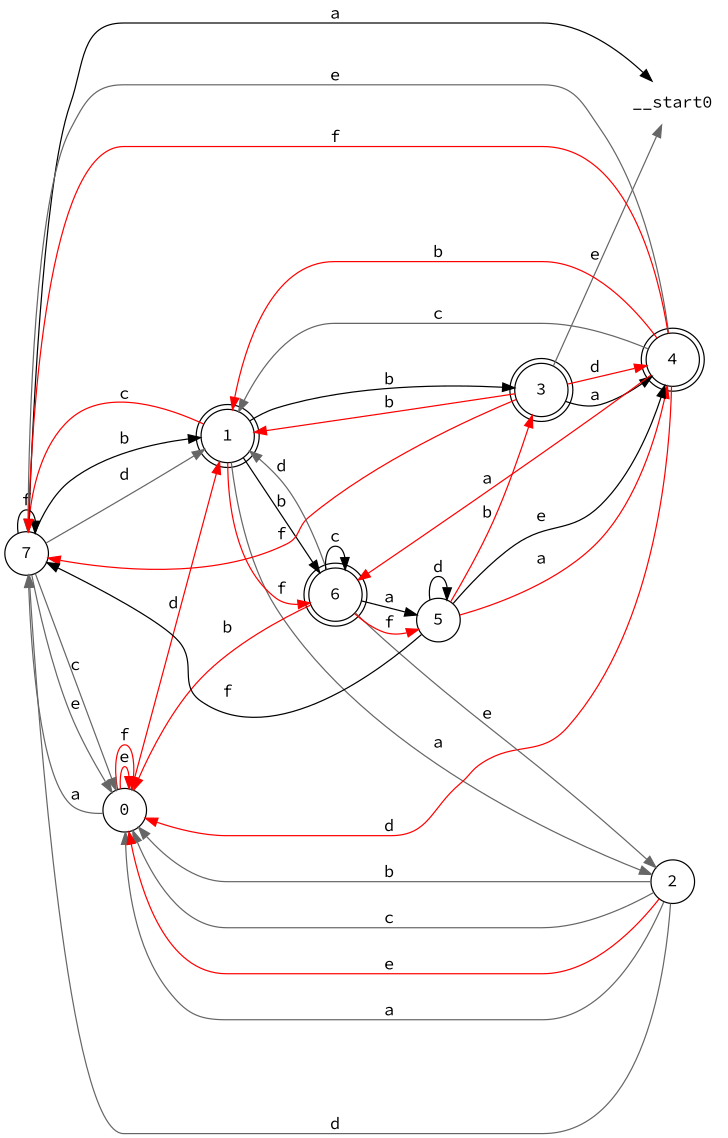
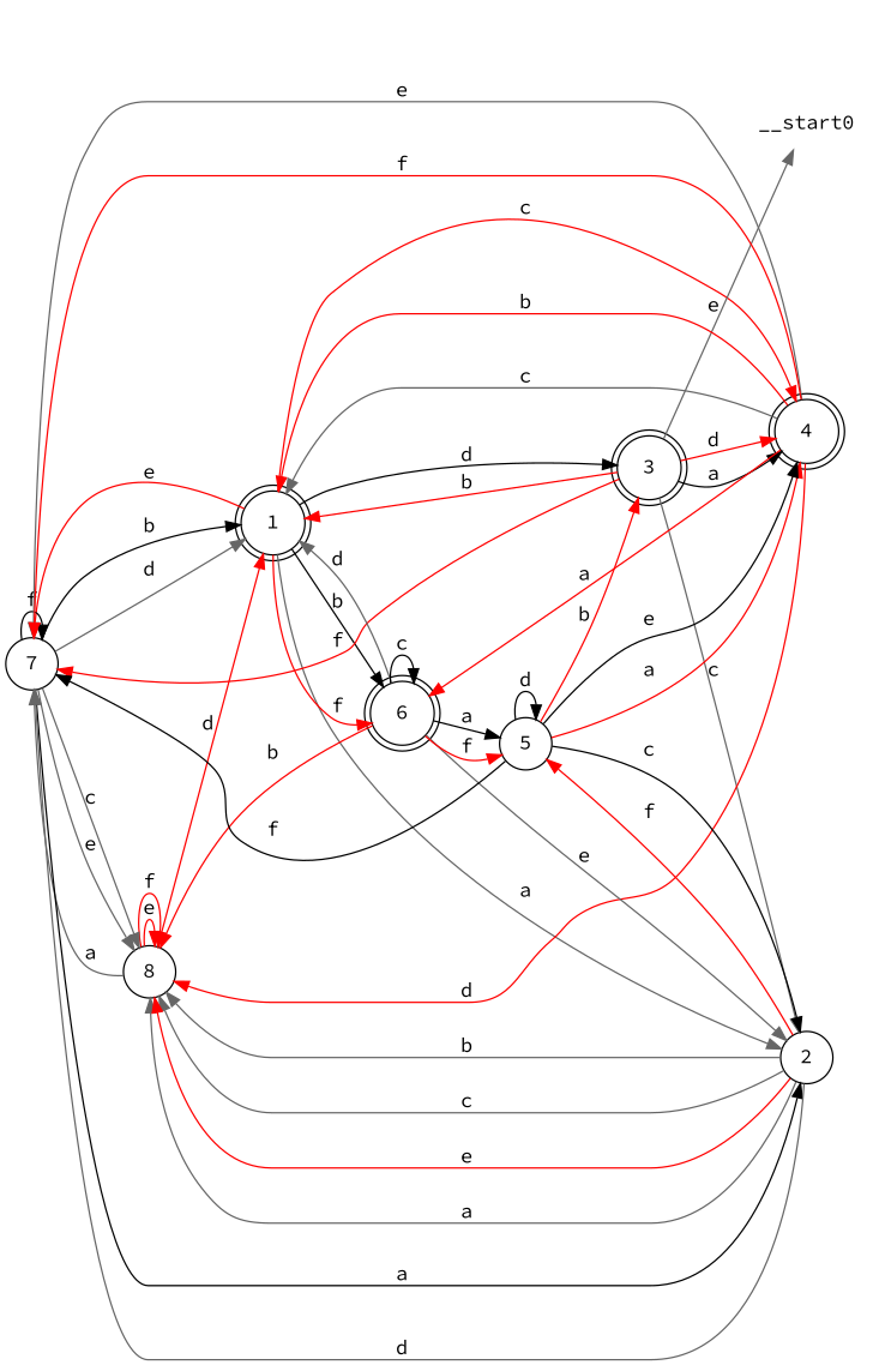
  digraph {
    fontname="Source Code Pro"
    rankdir=LR
    node [fontname="Source Code Pro" shape=circle color=black fillcolor=white style=filled]
    edge [color=red fontname="Source Code Pro"]
    __start0 [shape=none color="" fillcolor="" style=""]
-   n2 [label=0]
+   n2 [label=8]
    n3 [label=1 shape=doublecircle style="rounded,filled"]
    n4 [label=7]
    n5 [label=2]
    n6 [label=3 shape=doublecircle style="rounded,filled"]
    n7 [label=4 shape=doublecircle style="rounded,filled"]
    n8 [label=6 shape=doublecircle style="rounded,filled"]
    n9 [label=5]
    n2 -> n2 [label=e]
    n2 -> n2 [label=f]
    n2 -> n3 [label=d]
    n2 -> n4 [color=gray40 label=a]
-   n3 -> n4 [label=c]
+   n3 -> n4 [label=e]
    n3 -> n5 [color=gray40 label=a]
-   n3 -> n6 [color=black label=b]
+   n3 -> n6 [color=black label=d]
+   n3 -> n7 [label=c]
    n3 -> n8 [color=black label=b]
    n3 -> n8 [label=f]
    n4 -> n2 [color=gray40 label=c]
    n4 -> n2 [color=gray40 label=e]
    n4 -> n3 [color=black label=b]
    n4 -> n3 [color=gray40 label=d]
    n4 -> n4 [color=black label=f]
-   n4 -> __start0 [color=black label=a]
+   n4 -> n5 [color=black label=a]
    n5 -> n2 [color=gray40 label=a]
    n5 -> n2 [color=gray40 label=b]
    n5 -> n2 [color=gray40 label=c]
    n5 -> n2 [label=e]
    n5 -> n4 [color=gray40 label=d]
+   n5 -> n9 [label=f]
    n6 -> __start0 [color=gray40 label=e]
    n6 -> n3 [label=b]
    n6 -> n4 [label=f]
+   n6 -> n5 [color=gray40 label=c]
    n6 -> n7 [color=black label=a]
    n6 -> n7 [label=d]
    n7 -> n2 [label=d]
    n7 -> n3 [label=b]
    n7 -> n3 [color=gray40 label=c]
    n7 -> n4 [color=gray40 label=e]
    n7 -> n4 [label=f]
    n7 -> n8 [label=a]
    n8 -> n2 [label=b]
    n8 -> n3 [color=gray40 label=d]
    n8 -> n5 [color=gray40 label=e]
    n8 -> n8 [color=black label=c]
    n8 -> n9 [color=black label=a]
    n8 -> n9 [label=f]
    n9 -> n4 [color=black label=f]
+   n9 -> n5 [color=black label=c]
    n9 -> n6 [label=b]
    n9 -> n7 [label=a]
    n9 -> n7 [color=black label=e]
    n9 -> n9 [color=black label=d]
  }
